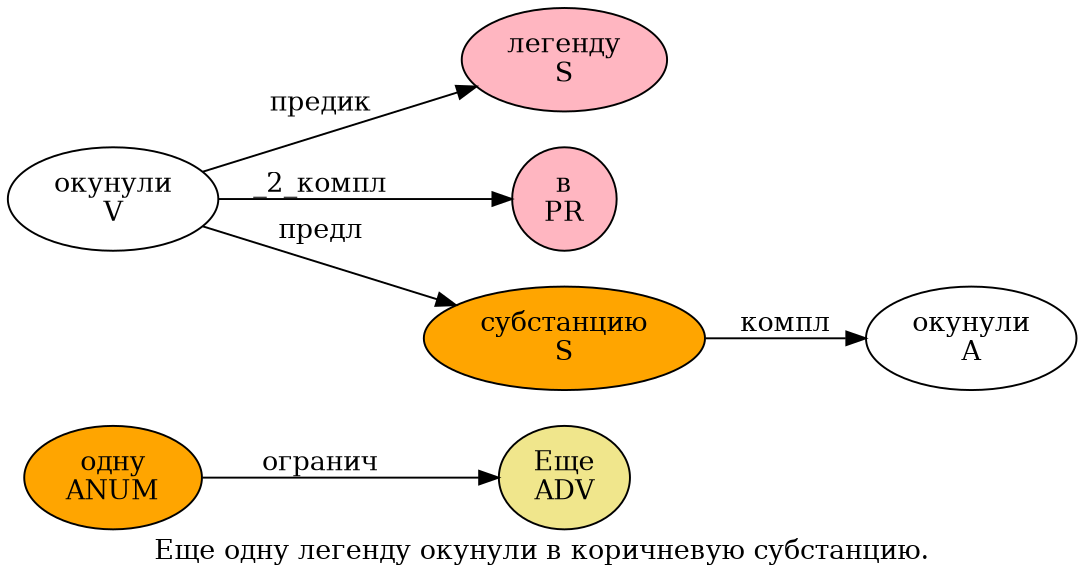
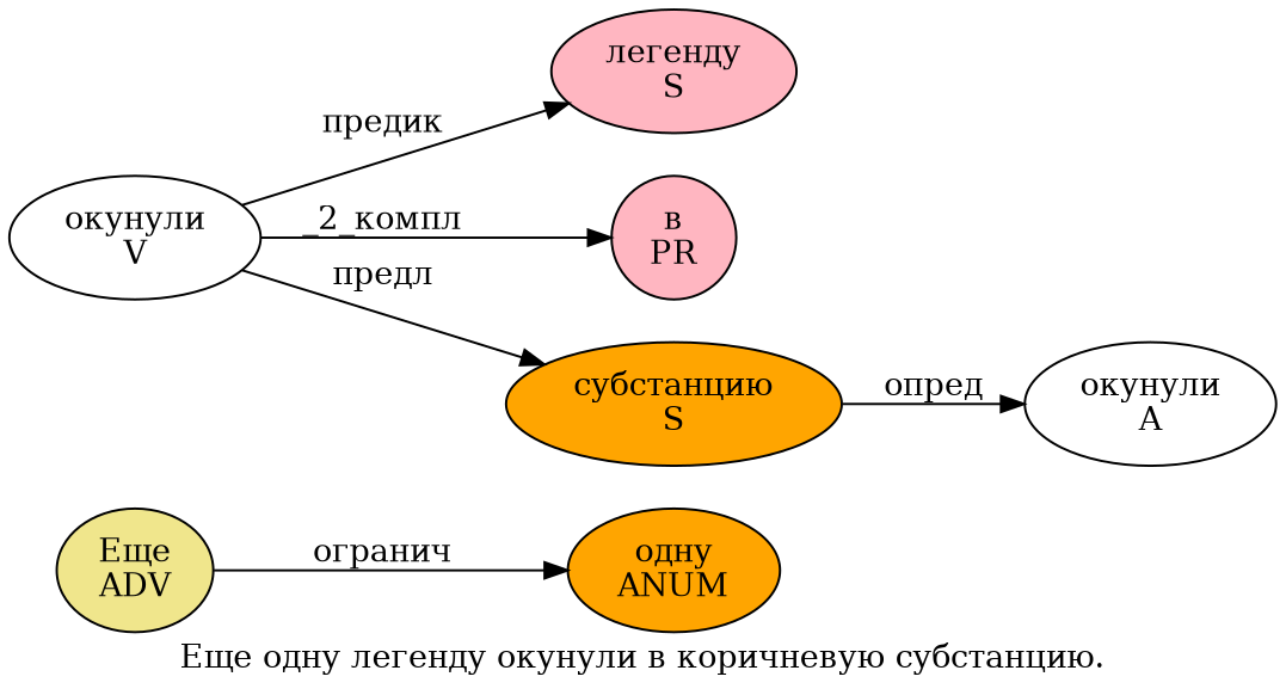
  digraph {
    label="Еще одну легенду окунули в коричневую субстанцию."
    rankdir=LR
    node [fillcolor=orange penwidth=1 shape=ellipse style=filled]
    n1 [fillcolor=khaki label="Еще\nADV"]
    n2 [label="одну\nANUM"]
    n3 [fillcolor=lightpink label="легенду\nS"]
    n4 [fillcolor=white label="окунули\nV"]
    n5 [fillcolor=lightpink label="в\nPR"]
    n6 [label="субстанцию\nS"]
    n7 [fillcolor=white label="окунули\nA"]
-   n2 -> n1 [label="огранич"]
+   n1 -> n2 [label="огранич"]
    n4 -> n3 [label="предик"]
    n4 -> n5 [label="_2_компл"]
    n4 -> n6 [label="предл"]
-   n6 -> n7 [label="компл"]
+   n6 -> n7 [label="опред"]
  }
